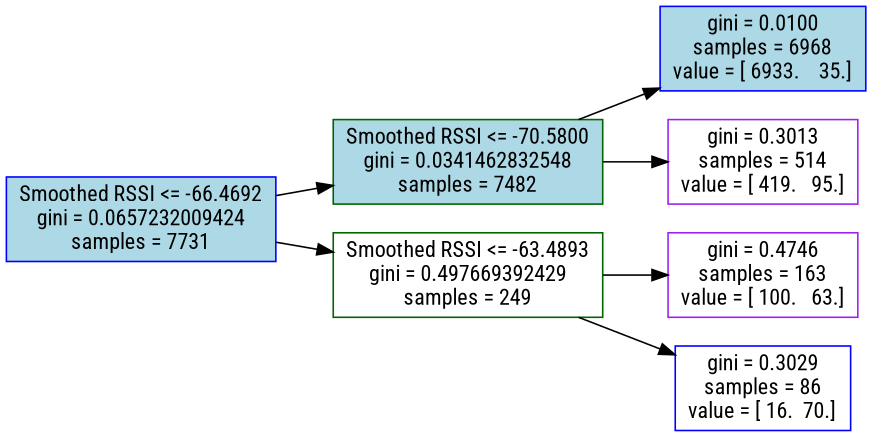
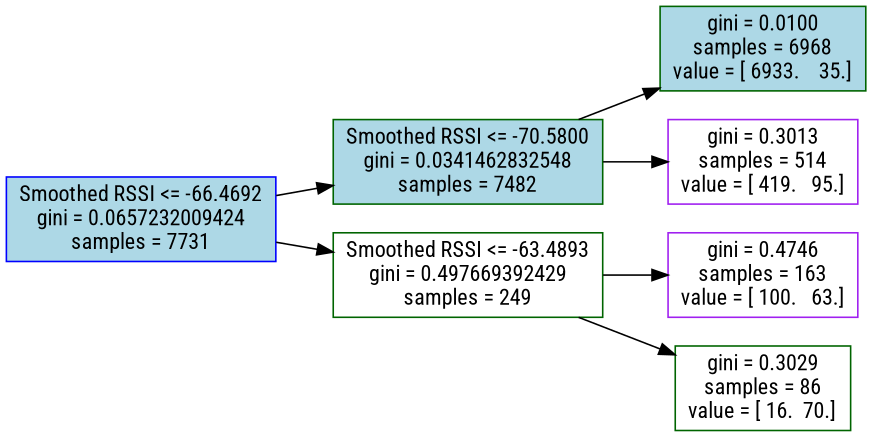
  digraph {
    fontname="Roboto Condensed"
    rankdir=LR
    node [color=darkgreen fillcolor=white fontname="Roboto Condensed" shape=box style=filled]
    edge [fontname="Roboto Condensed"]
    n1 [color=blue fillcolor=lightblue label="Smoothed RSSI <= -66.4692\ngini = 0.0657232009424\nsamples = 7731"]
    n2 [fillcolor=lightblue label="Smoothed RSSI <= -70.5800\ngini = 0.0341462832548\nsamples = 7482"]
    n3 [label="Smoothed RSSI <= -63.4893\ngini = 0.497669392429\nsamples = 249"]
-   n4 [color=blue fillcolor=lightblue label="gini = 0.0100\nsamples = 6968\nvalue = [ 6933.    35.]"]
+   n4 [fillcolor=lightblue label="gini = 0.0100\nsamples = 6968\nvalue = [ 6933.    35.]"]
    n5 [color=purple label="gini = 0.3013\nsamples = 514\nvalue = [ 419.   95.]"]
    n6 [color=purple label="gini = 0.4746\nsamples = 163\nvalue = [ 100.   63.]"]
-   n7 [color=blue label="gini = 0.3029\nsamples = 86\nvalue = [ 16.  70.]"]
+   n7 [label="gini = 0.3029\nsamples = 86\nvalue = [ 16.  70.]"]
    n1 -> n2
    n1 -> n3
    n2 -> n4
    n2 -> n5
    n3 -> n6
    n3 -> n7
  }
